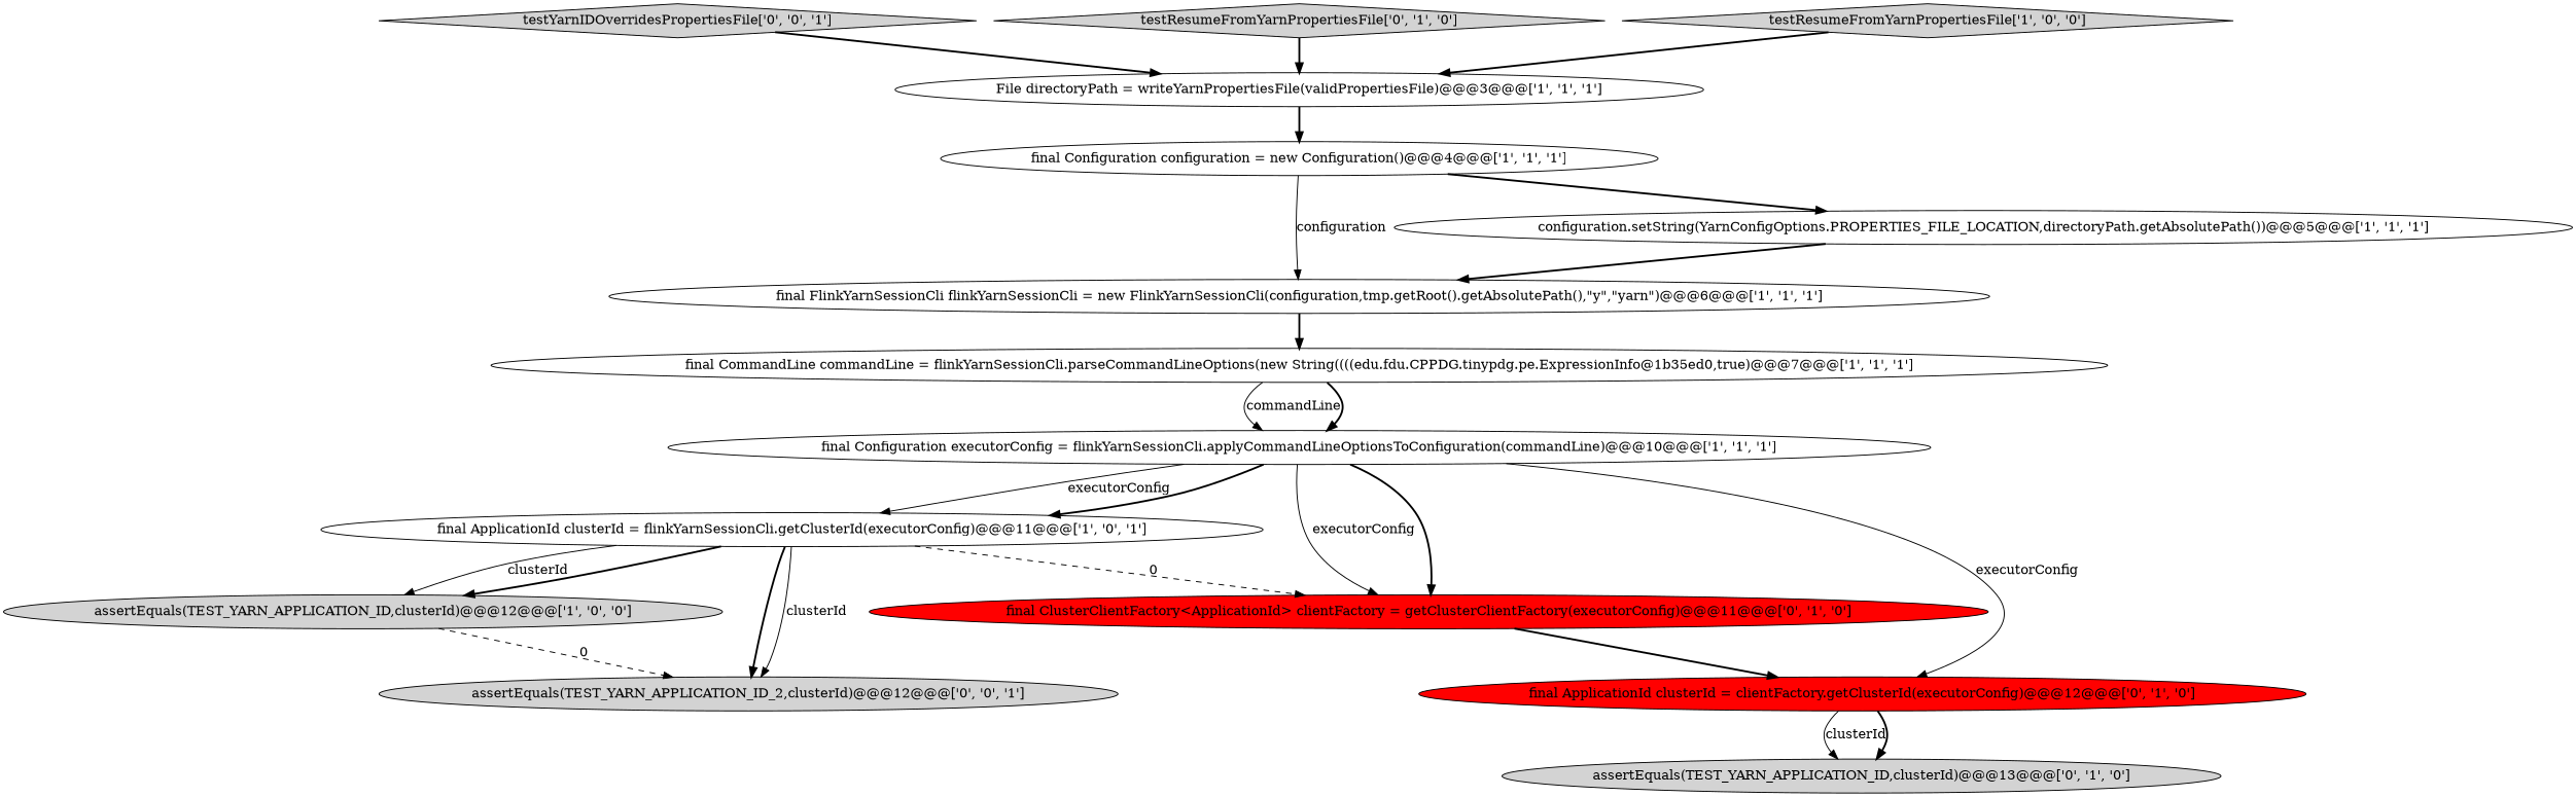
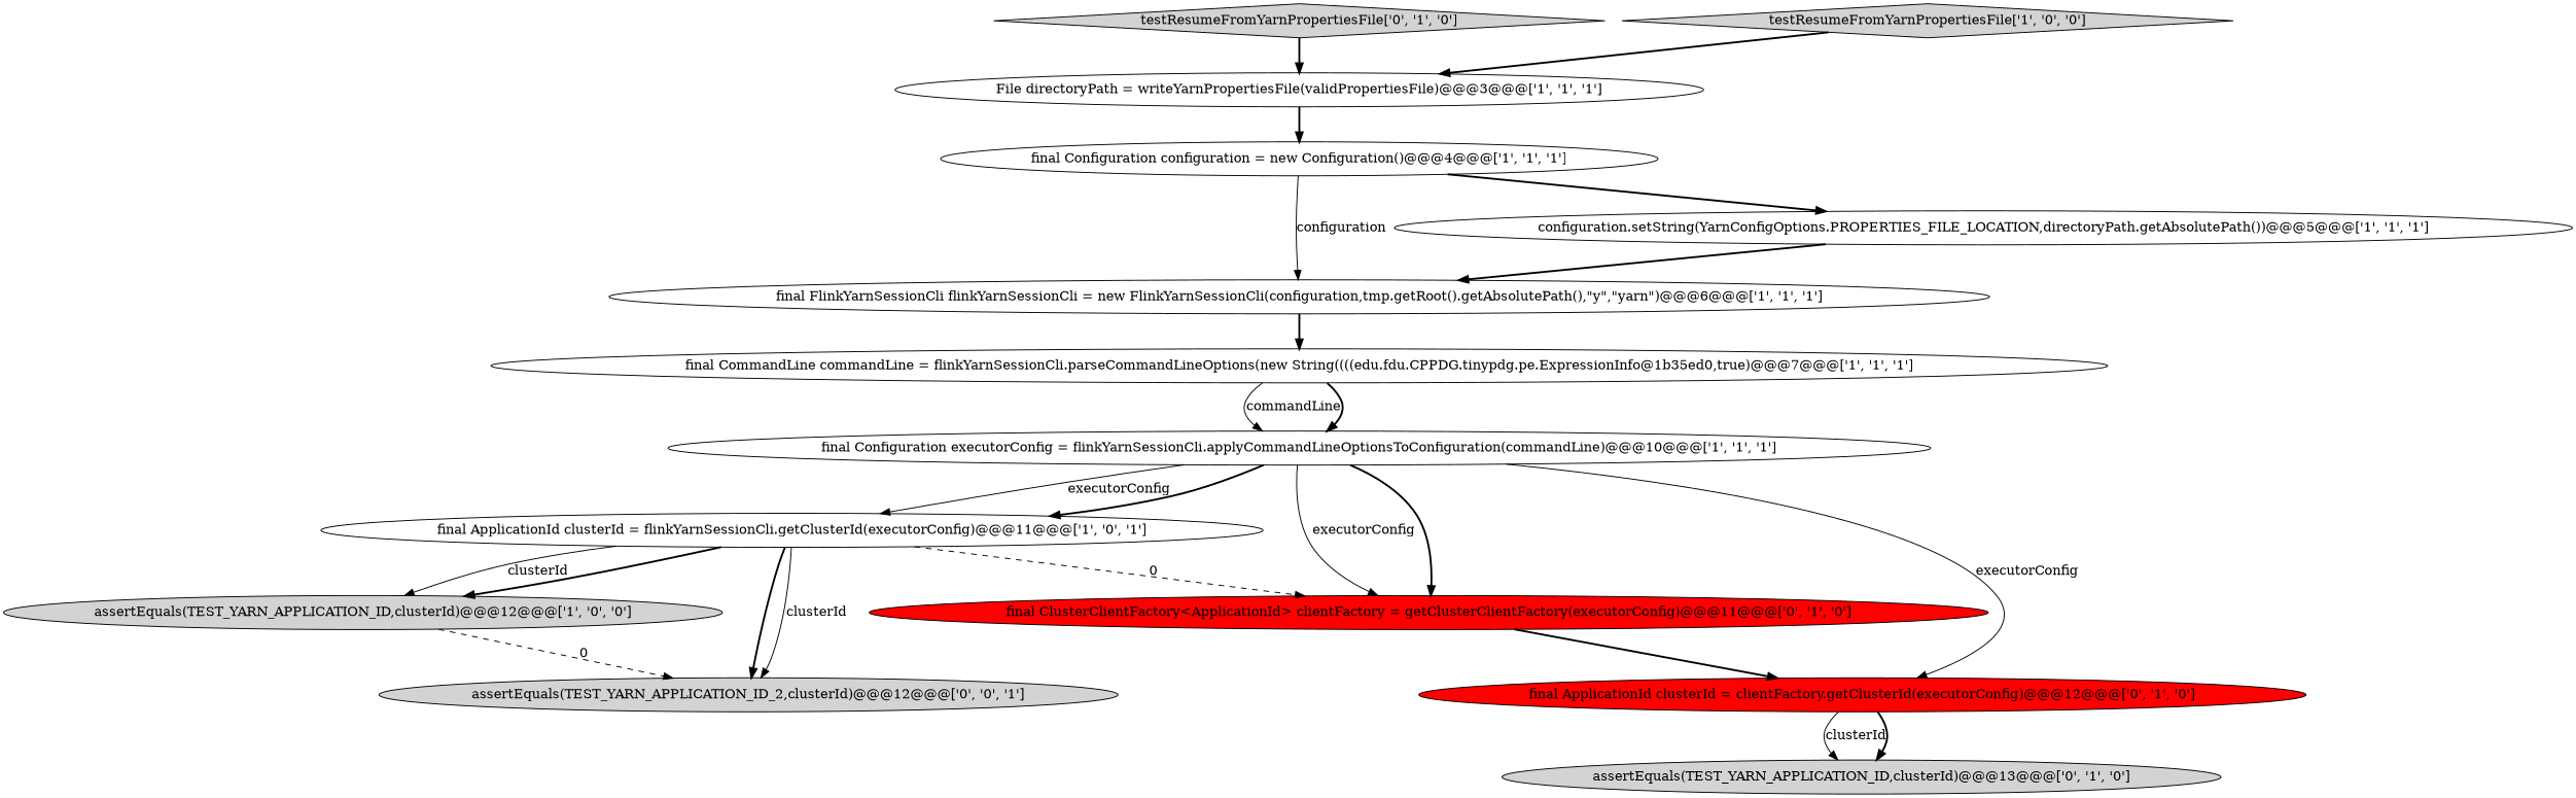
  digraph {
    node [fillcolor=white shape=ellipse style=filled]
    edge [style=bold]
-   n1 [fillcolor=lightgray label="testYarnIDOverridesPropertiesFile['0', '0', '1']" shape=diamond]
    n2 [label="File directoryPath = writeYarnPropertiesFile(validPropertiesFile)@@@3@@@['1', '1', '1']"]
    n3 [label="final Configuration configuration = new Configuration()@@@4@@@['1', '1', '1']"]
    n4 [label="final ApplicationId clusterId = flinkYarnSessionCli.getClusterId(executorConfig)@@@11@@@['1', '0', '1']"]
    n5 [fillcolor=red label="final ClusterClientFactory<ApplicationId> clientFactory = getClusterClientFactory(executorConfig)@@@11@@@['0', '1', '0']"]
    n6 [fillcolor=lightgray label="assertEquals(TEST_YARN_APPLICATION_ID_2,clusterId)@@@12@@@['0', '0', '1']"]
    n7 [fillcolor=lightgray label="assertEquals(TEST_YARN_APPLICATION_ID,clusterId)@@@12@@@['1', '0', '0']"]
    n8 [fillcolor=lightgray label="assertEquals(TEST_YARN_APPLICATION_ID,clusterId)@@@13@@@['0', '1', '0']"]
    n9 [label="final FlinkYarnSessionCli flinkYarnSessionCli = new FlinkYarnSessionCli(configuration,tmp.getRoot().getAbsolutePath(),\"y\",\"yarn\")@@@6@@@['1', '1', '1']"]
    n10 [label="configuration.setString(YarnConfigOptions.PROPERTIES_FILE_LOCATION,directoryPath.getAbsolutePath())@@@5@@@['1', '1', '1']"]
    n11 [label="final CommandLine commandLine = flinkYarnSessionCli.parseCommandLineOptions(new String((((edu.fdu.CPPDG.tinypdg.pe.ExpressionInfo@1b35ed0,true)@@@7@@@['1', '1', '1']"]
    n12 [label="final Configuration executorConfig = flinkYarnSessionCli.applyCommandLineOptionsToConfiguration(commandLine)@@@10@@@['1', '1', '1']"]
    n13 [fillcolor=red label="final ApplicationId clusterId = clientFactory.getClusterId(executorConfig)@@@12@@@['0', '1', '0']"]
    n14 [fillcolor=lightgray label="testResumeFromYarnPropertiesFile['0', '1', '0']" shape=diamond]
    n15 [fillcolor=lightgray label="testResumeFromYarnPropertiesFile['1', '0', '0']" shape=diamond]
-   n1 -> n2
    n2 -> n3
    n3 -> n9 [label=configuration style=solid]
    n3 -> n10
    n4 -> n5 [label=0 style=dashed]
    n4 -> n6
    n4 -> n6 [label=clusterId style=solid]
    n4 -> n7 [label=clusterId style=solid]
    n4 -> n7
    n5 -> n13
    n7 -> n6 [label=0 style=dashed]
    n9 -> n11
    n10 -> n9
    n11 -> n12 [label=commandLine style=solid]
    n11 -> n12
    n12 -> n4 [label=executorConfig style=solid]
    n12 -> n4
    n12 -> n5 [label=executorConfig style=solid]
    n12 -> n5
    n12 -> n13 [label=executorConfig style=solid]
    n13 -> n8 [label=clusterId style=solid]
    n13 -> n8
    n14 -> n2
    n15 -> n2
  }
